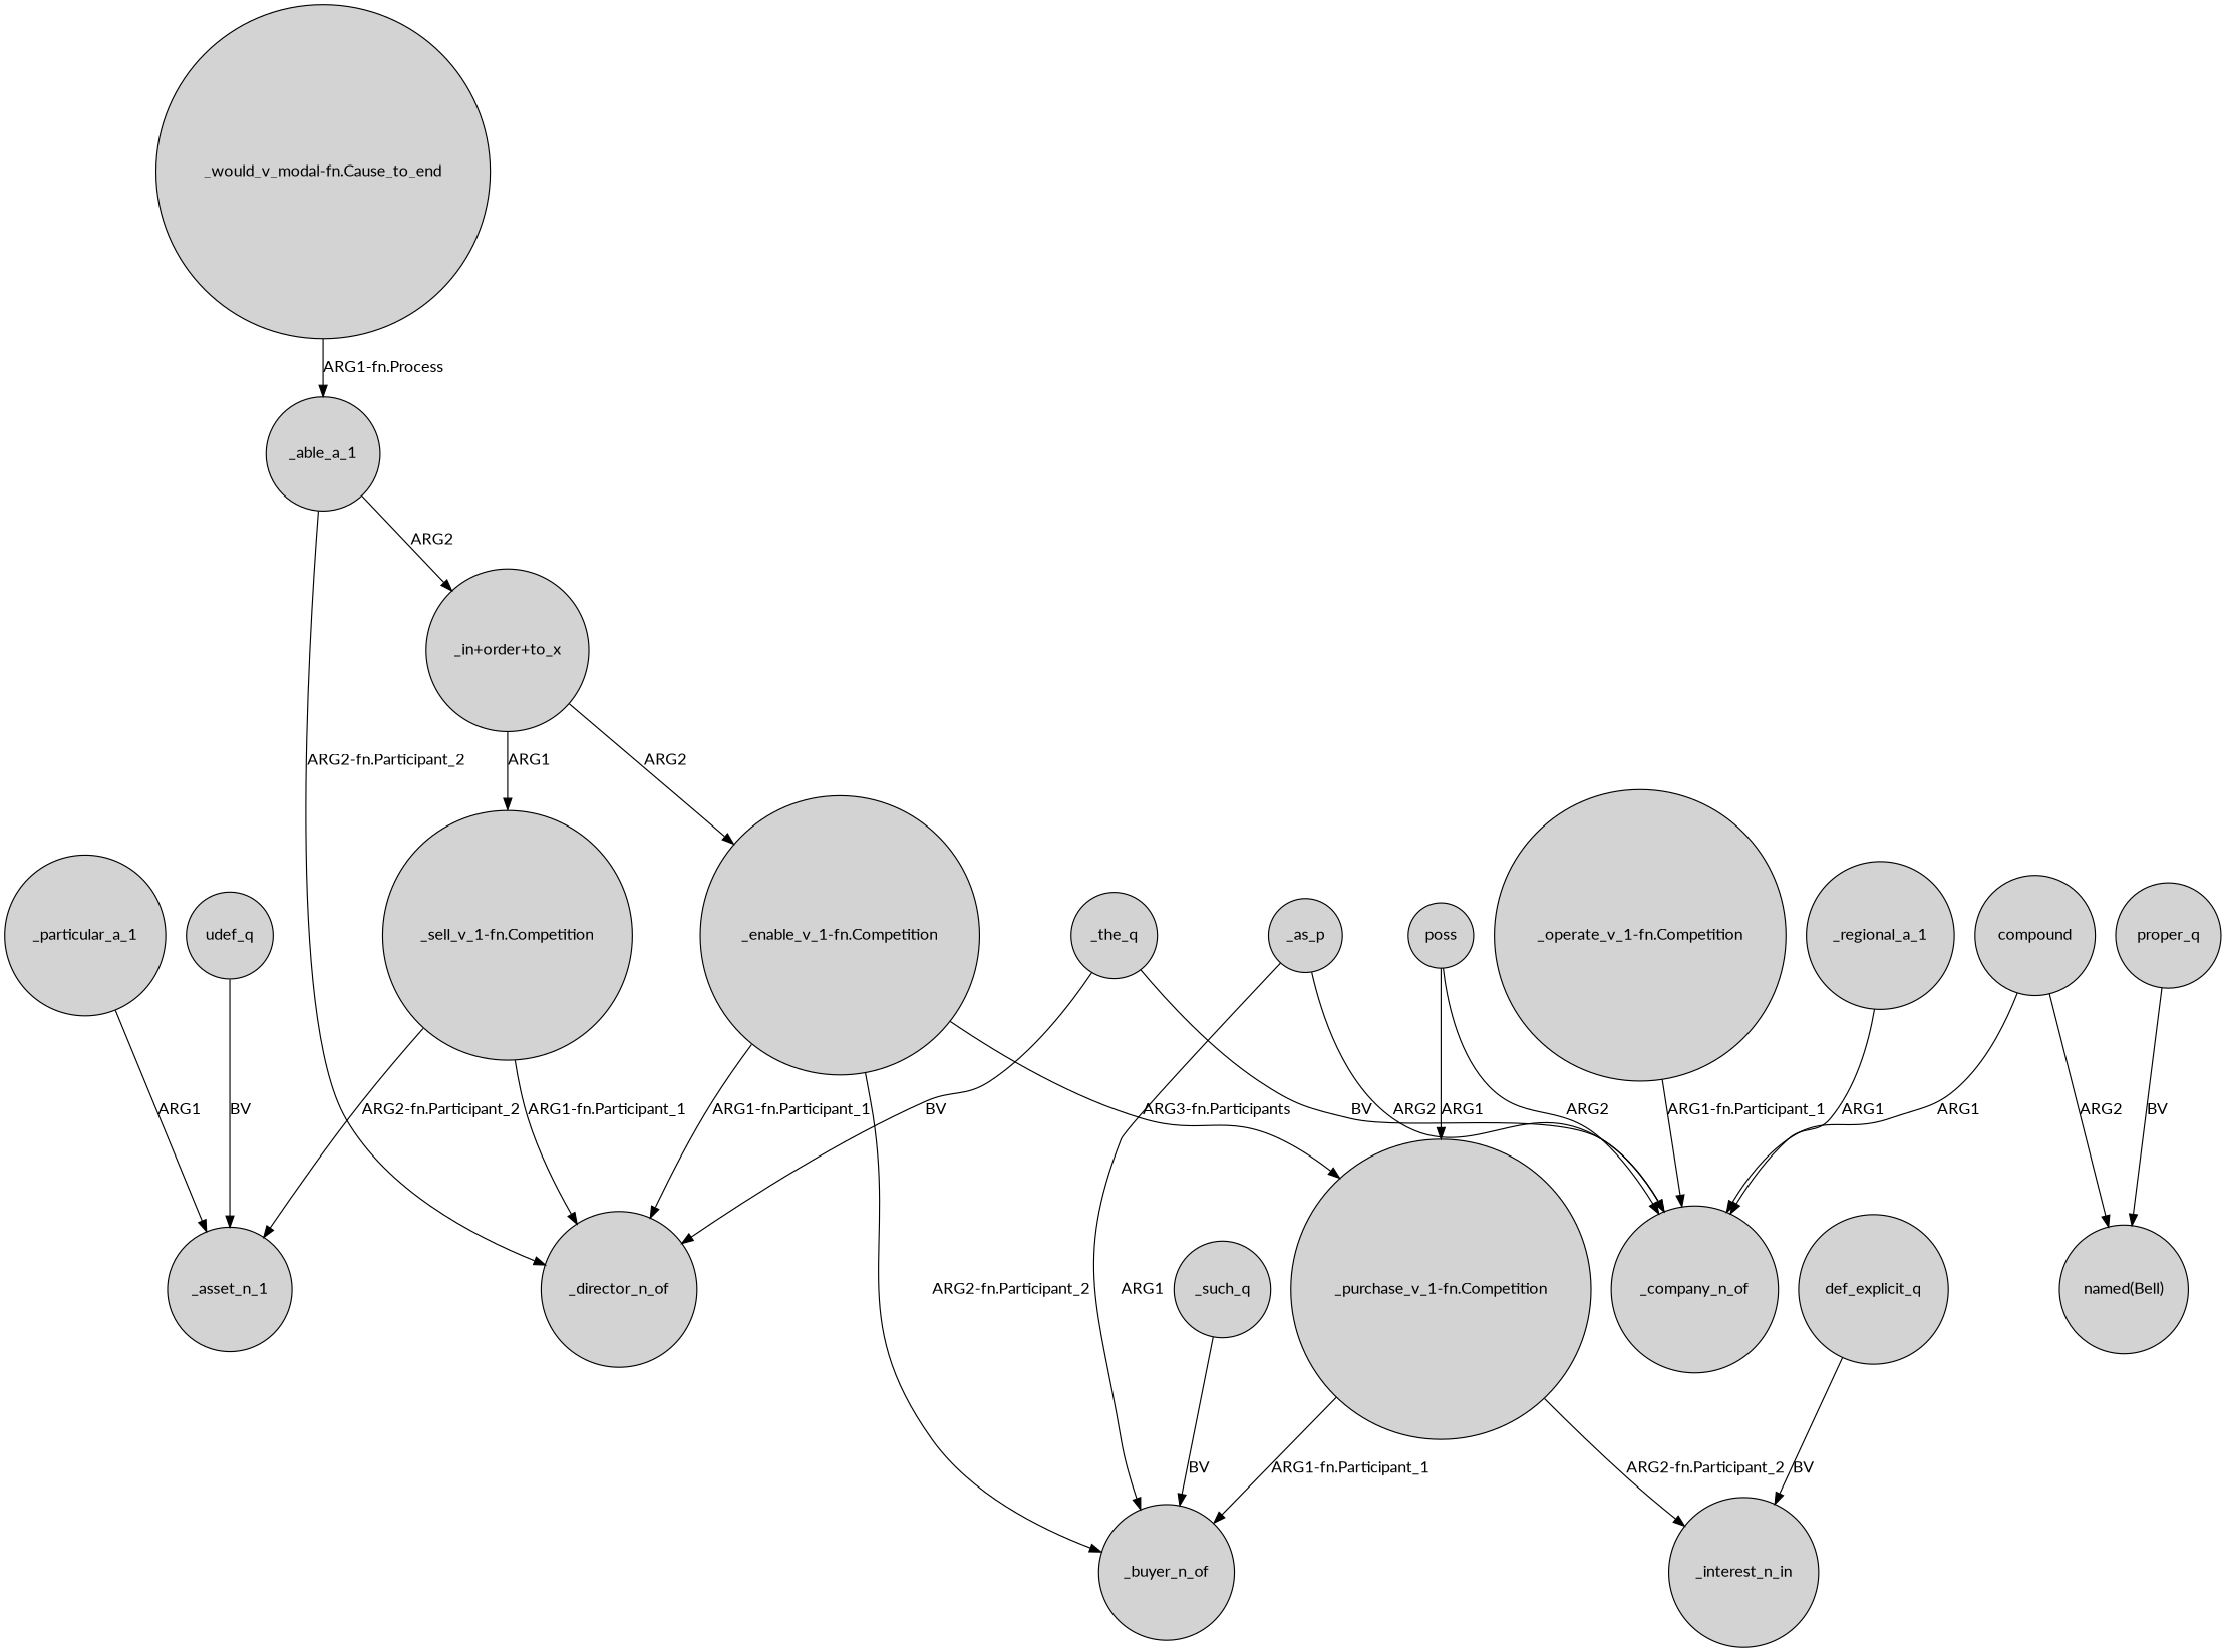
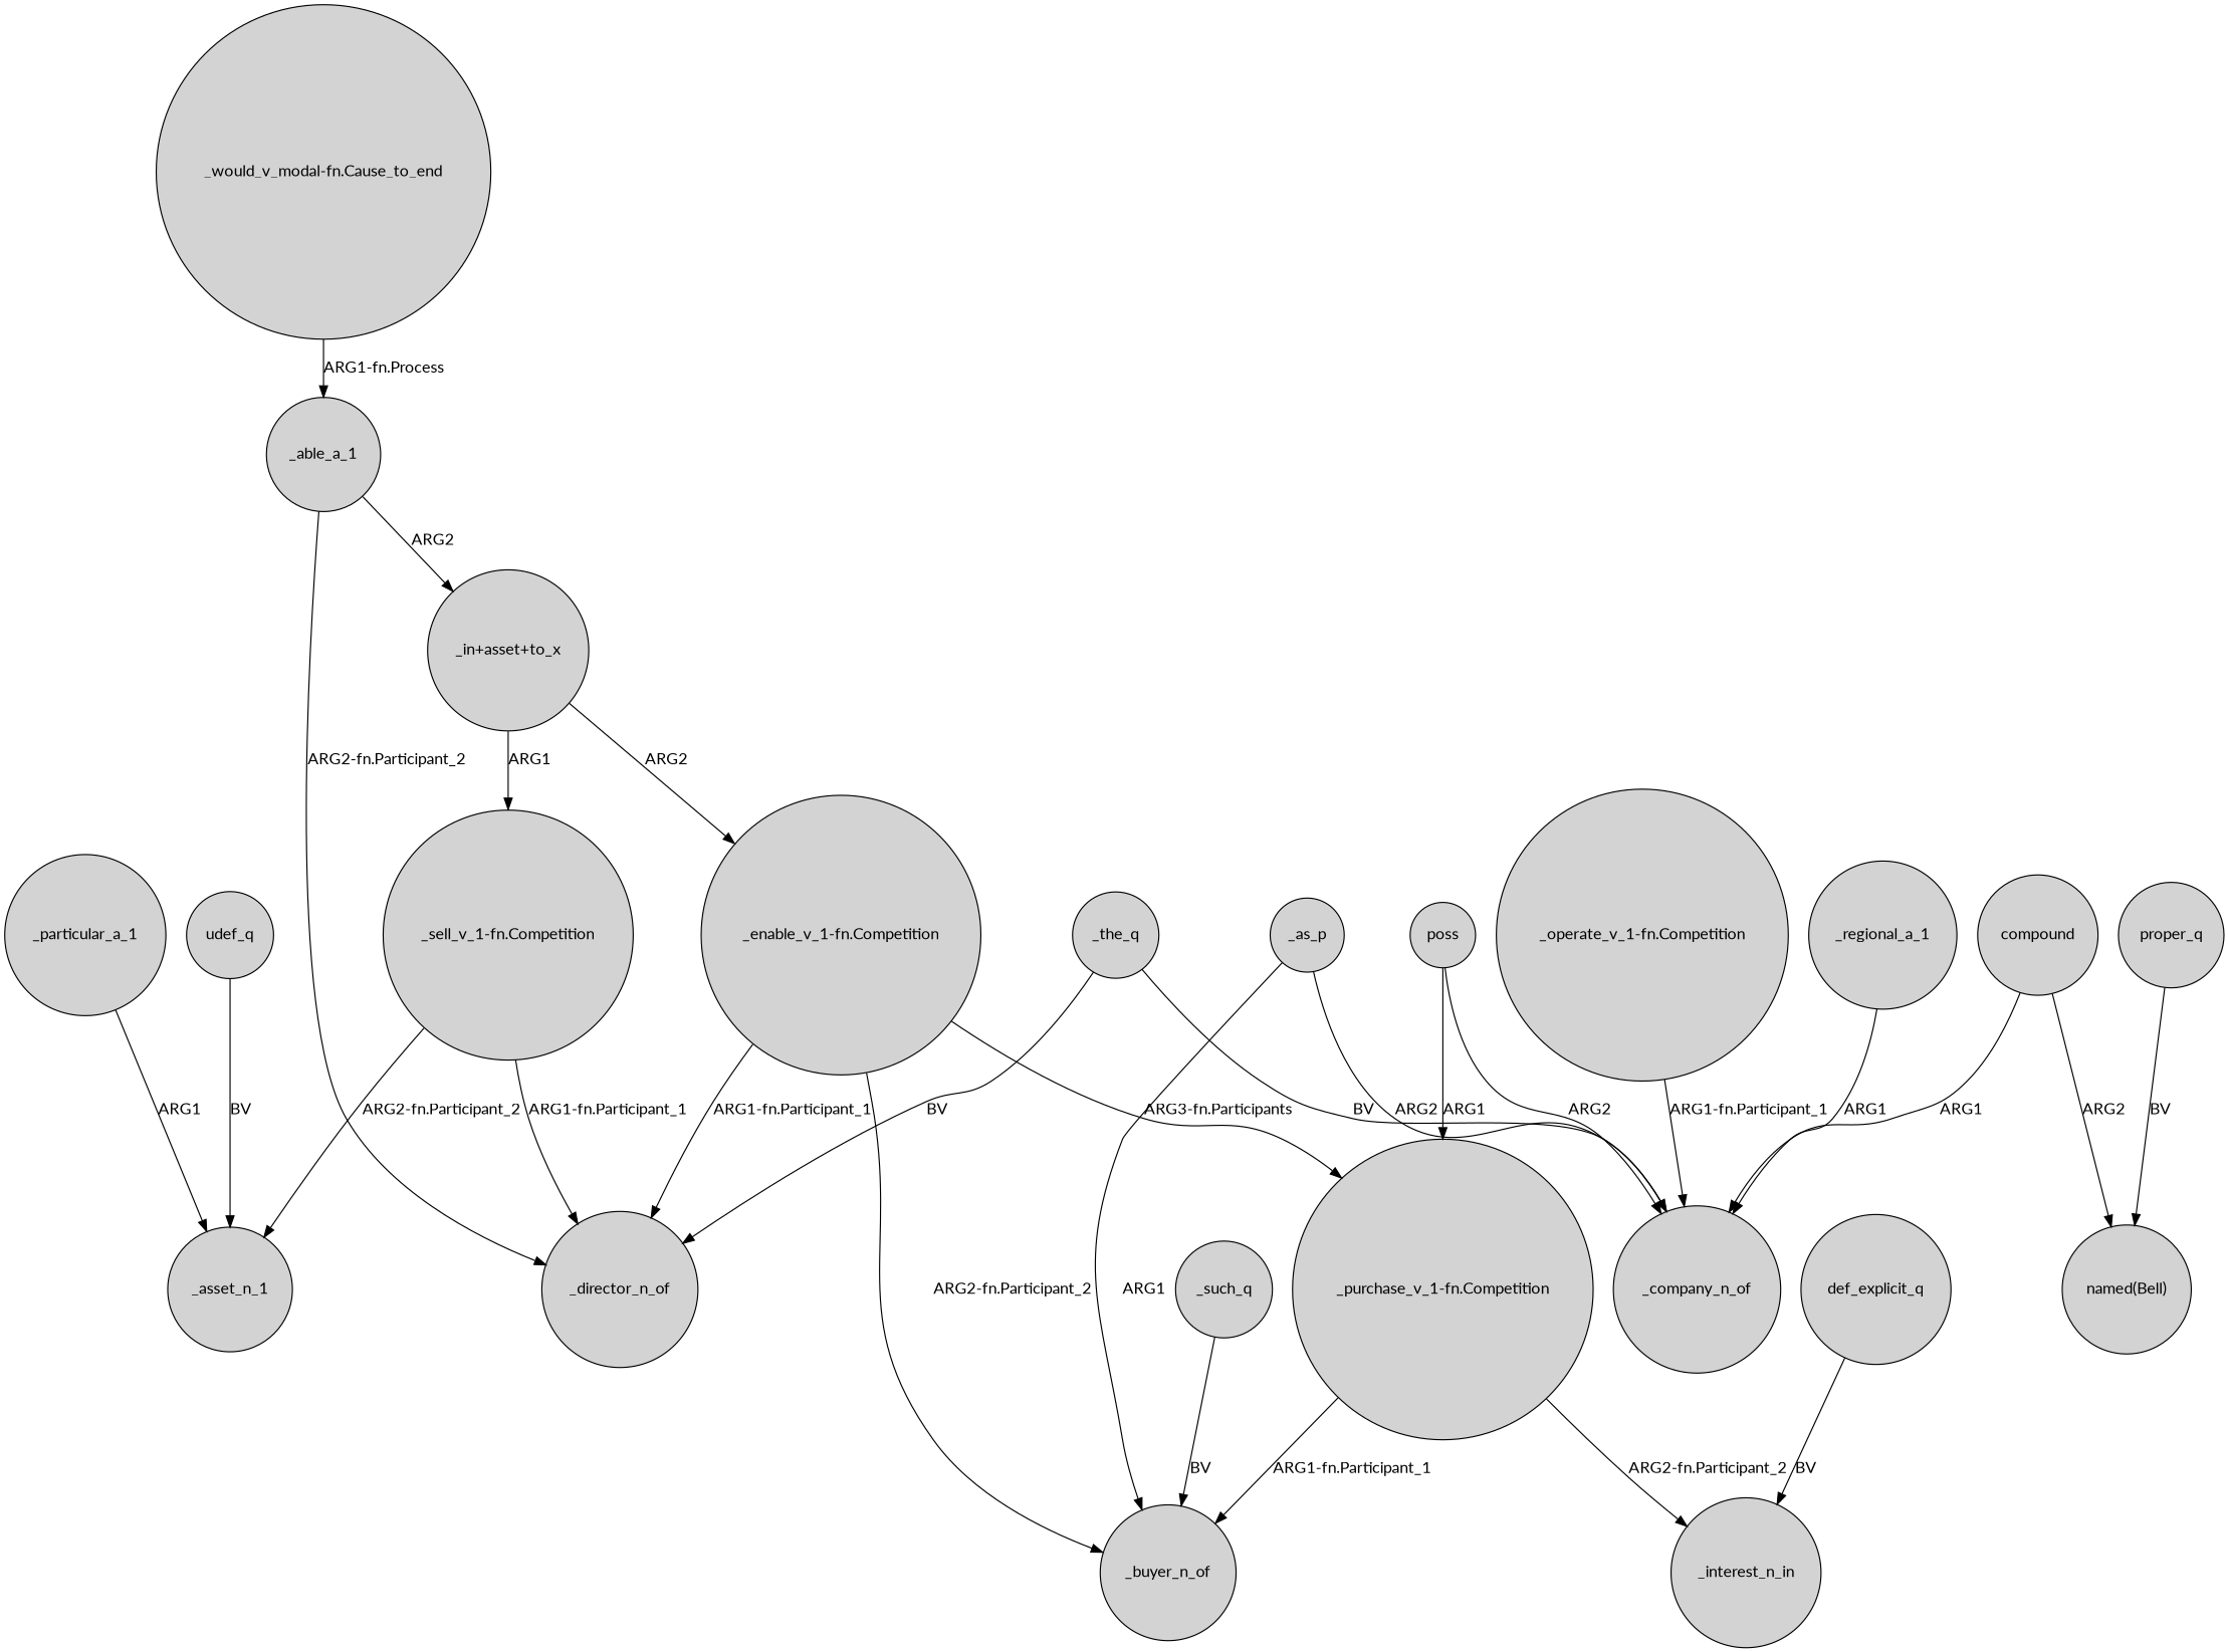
  digraph {
    fontname=Lato
    node [fontname=Lato shape=circle style=filled]
    edge [fontname=Lato]
    _regional_a_1
    _company_n_of
    def_explicit_q
    _interest_n_in
    _able_a_1
-   "_in+order+to_x"
+   "_in+order+to_x" [label="_in+asset+to_x"]
    _director_n_of
    "_sell_v_1-fn.Competition"
    "_enable_v_1-fn.Competition"
    _asset_n_1
    _buyer_n_of
    "_purchase_v_1-fn.Competition"
    _as_p
    _the_q
    compound
    "named(Bell)"
    udef_q
    poss
    "_operate_v_1-fn.Competition"
    "_would_v_modal-fn.Cause_to_end"
    proper_q
    _particular_a_1
    _such_q
    _regional_a_1 -> _company_n_of [label=ARG1]
    def_explicit_q -> _interest_n_in [label=BV]
    _able_a_1 -> "_in+order+to_x" [label=ARG2]
    _able_a_1 -> _director_n_of [label="ARG2-fn.Participant_2"]
    "_in+order+to_x" -> "_sell_v_1-fn.Competition" [label=ARG1]
    "_in+order+to_x" -> "_enable_v_1-fn.Competition" [label=ARG2]
    "_sell_v_1-fn.Competition" -> _director_n_of [label="ARG1-fn.Participant_1"]
    "_sell_v_1-fn.Competition" -> _asset_n_1 [label="ARG2-fn.Participant_2"]
    "_enable_v_1-fn.Competition" -> _director_n_of [label="ARG1-fn.Participant_1"]
    "_enable_v_1-fn.Competition" -> _buyer_n_of [label="ARG2-fn.Participant_2"]
    "_enable_v_1-fn.Competition" -> "_purchase_v_1-fn.Competition" [label="ARG3-fn.Participants"]
    "_purchase_v_1-fn.Competition" -> _interest_n_in [label="ARG2-fn.Participant_2"]
    "_purchase_v_1-fn.Competition" -> _buyer_n_of [label="ARG1-fn.Participant_1"]
    _as_p -> _company_n_of [label=ARG2]
    _as_p -> _buyer_n_of [label=ARG1]
    _the_q -> _company_n_of [label=BV]
    _the_q -> _director_n_of [label=BV]
    compound -> _company_n_of [label=ARG1]
    compound -> "named(Bell)" [label=ARG2]
    udef_q -> _asset_n_1 [label=BV]
    poss -> _company_n_of [label=ARG2]
    poss -> "_purchase_v_1-fn.Competition" [label=ARG1]
    "_operate_v_1-fn.Competition" -> _company_n_of [label="ARG1-fn.Participant_1"]
    "_would_v_modal-fn.Cause_to_end" -> _able_a_1 [label="ARG1-fn.Process"]
    proper_q -> "named(Bell)" [label=BV]
    _particular_a_1 -> _asset_n_1 [label=ARG1]
    _such_q -> _buyer_n_of [label=BV]
  }
